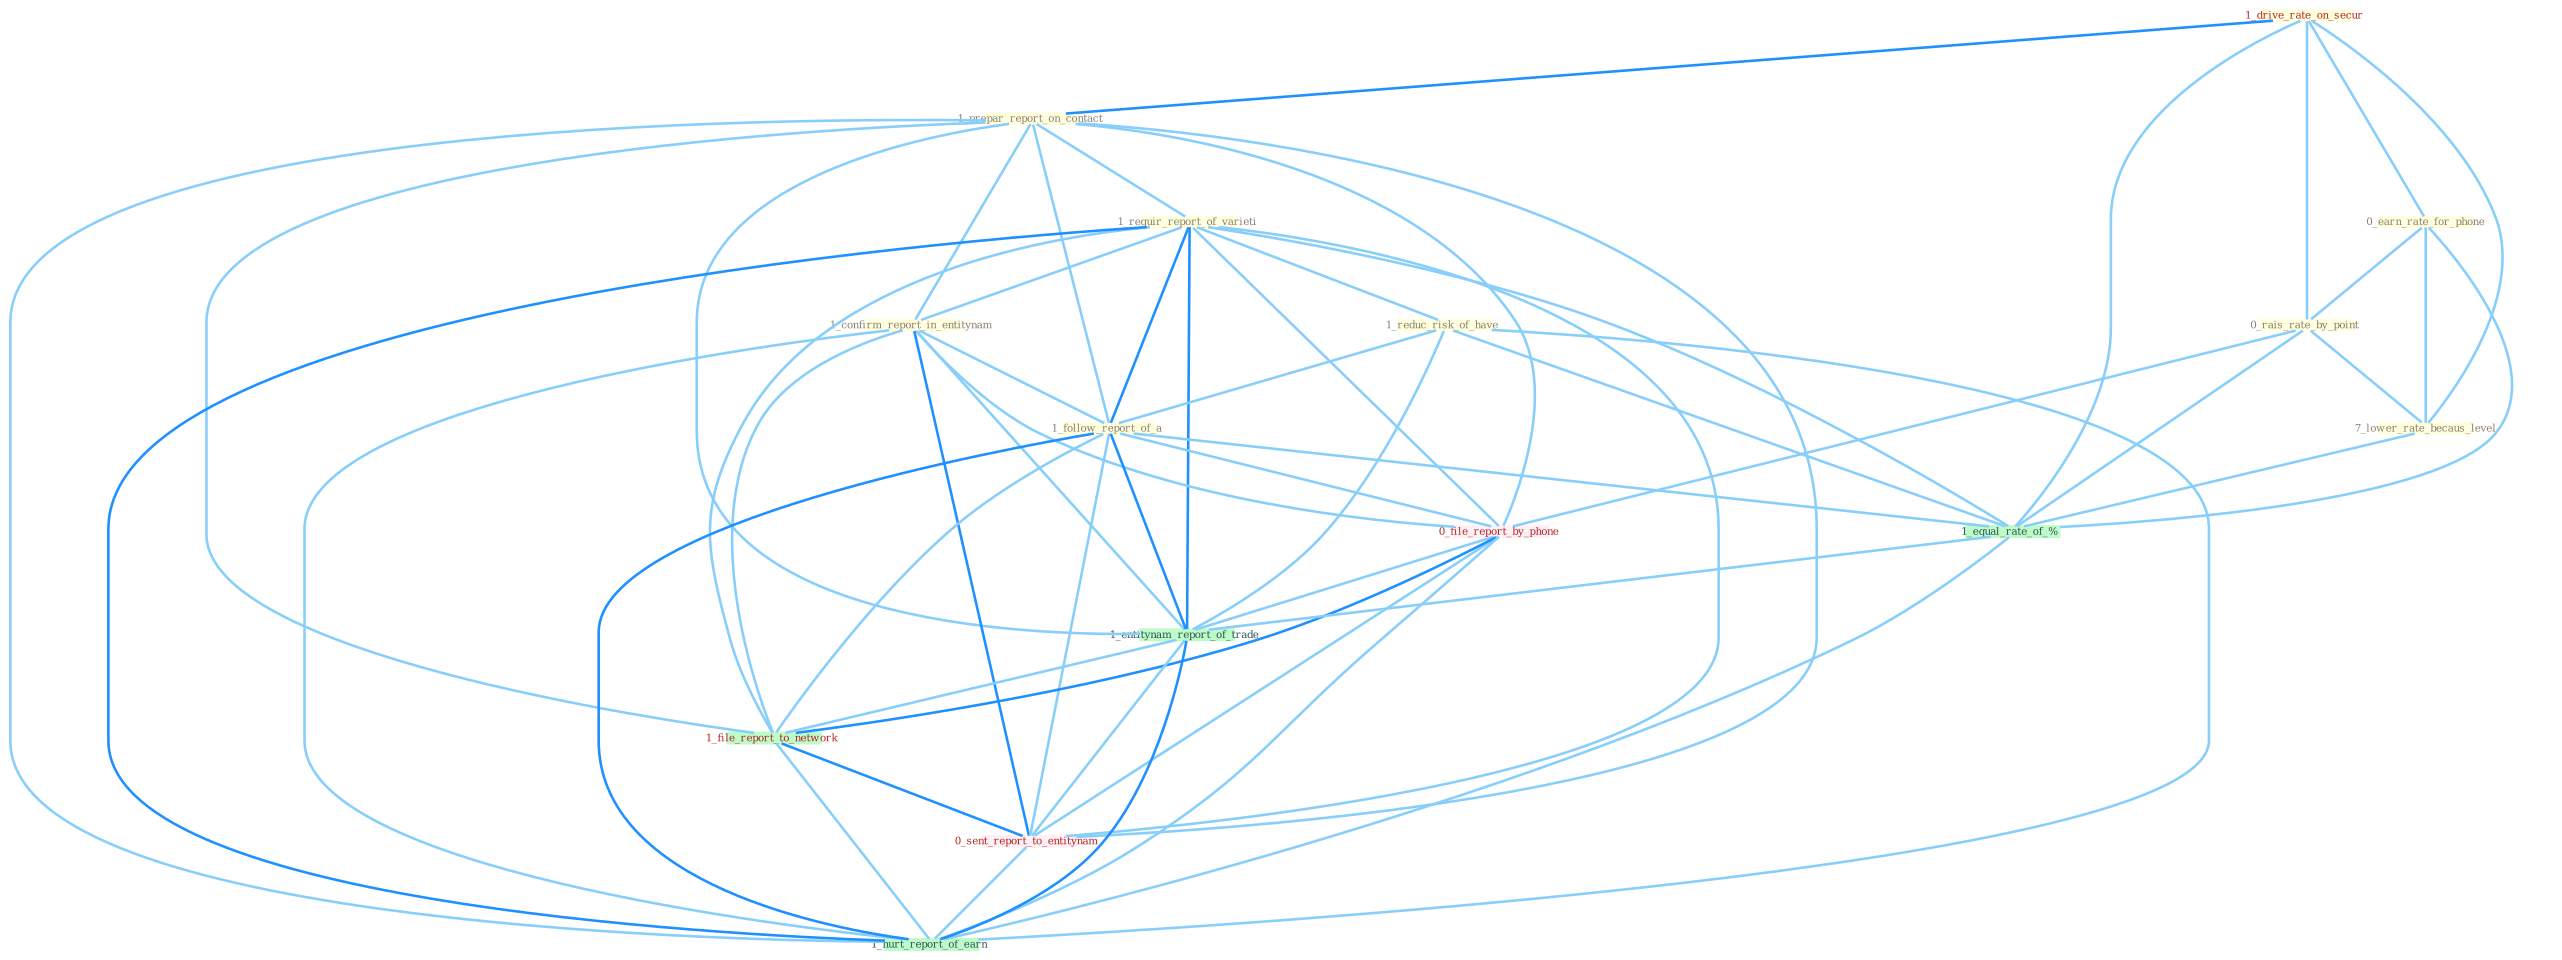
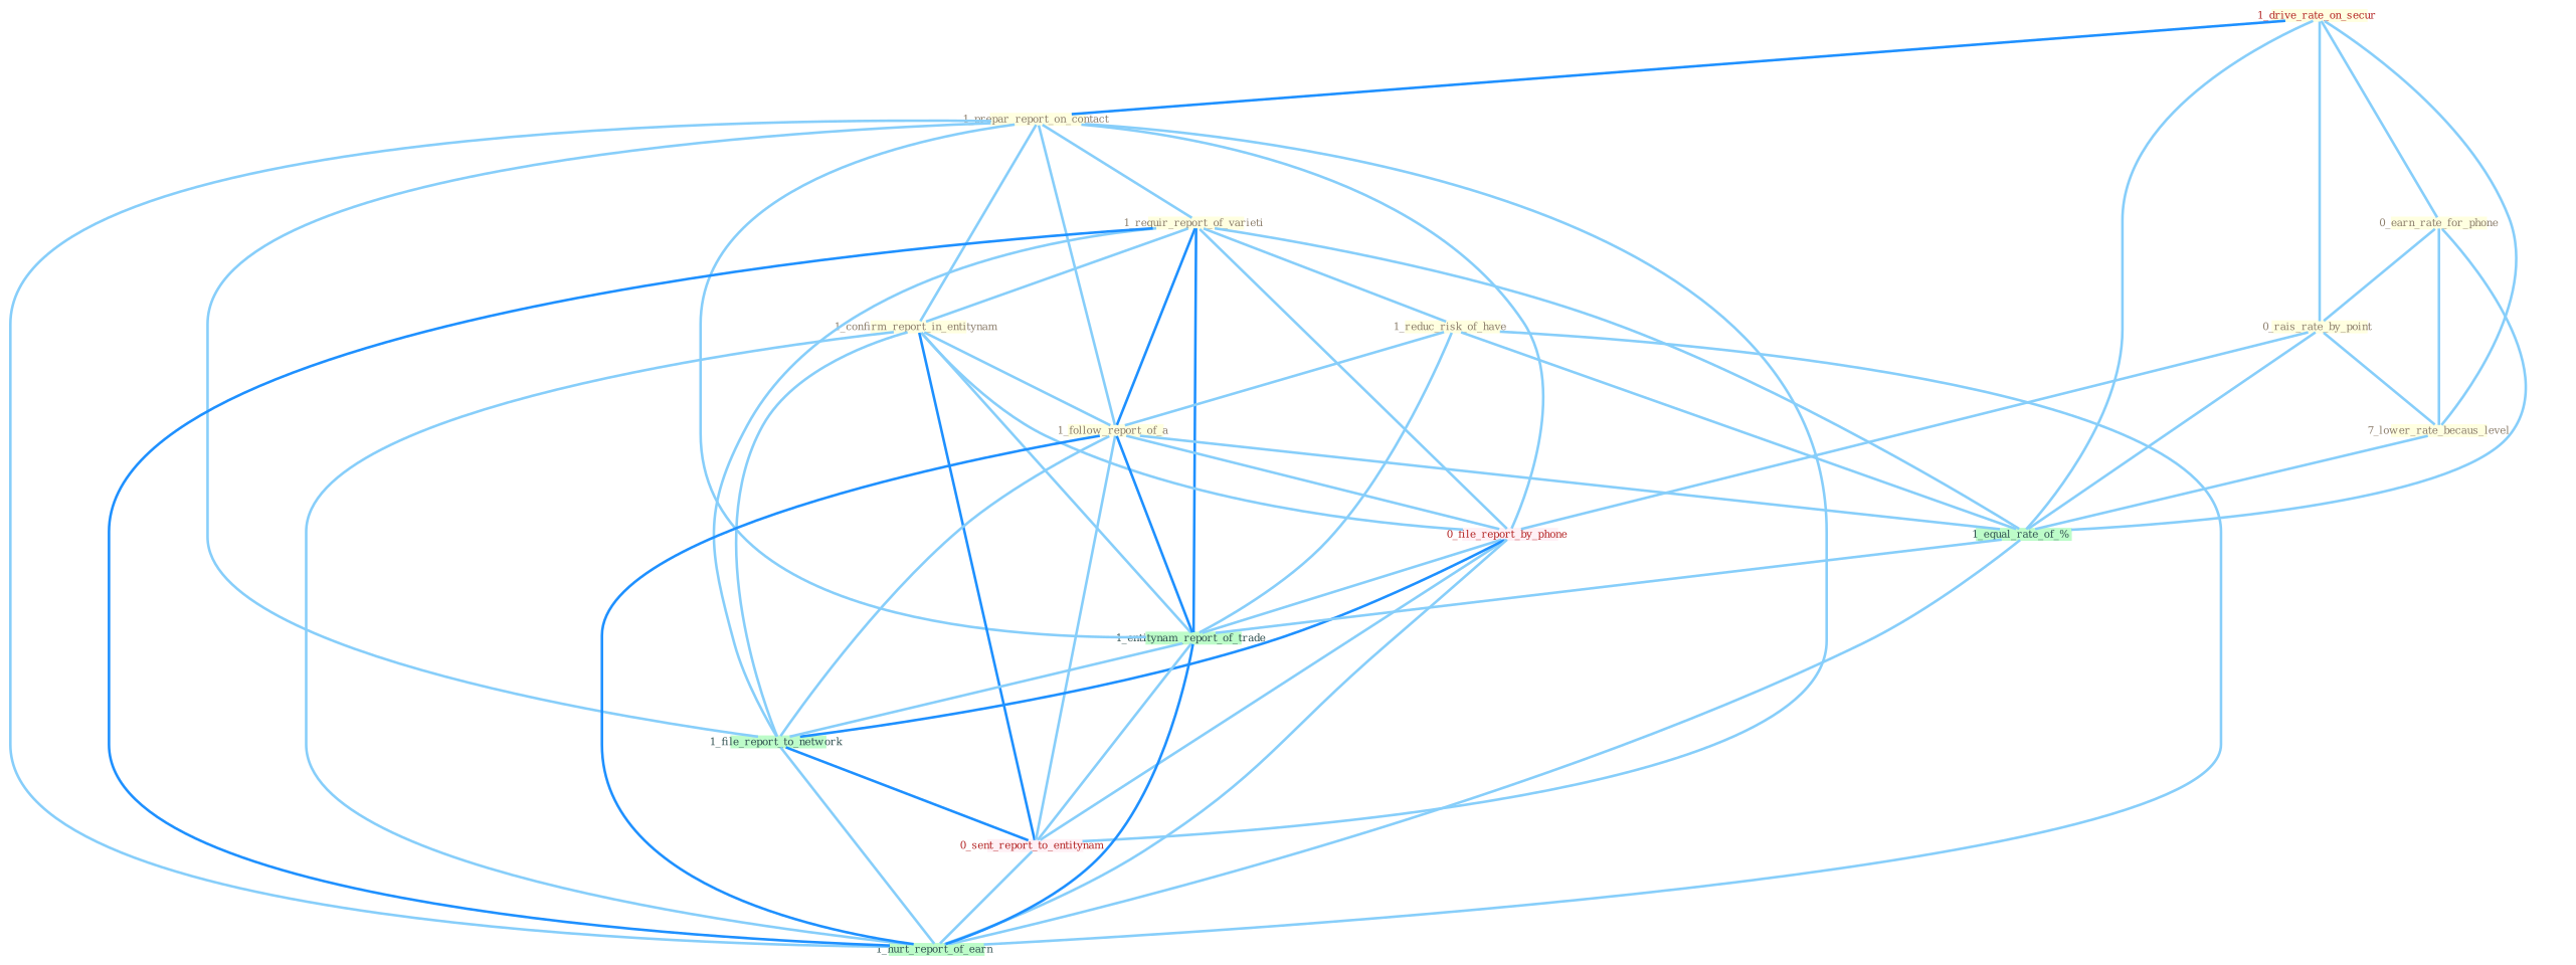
  graph {
    node [color="#ffffe0" fixedsize=true fontcolor="#8b7d6b" fontsize=4 shape=polygon style=filled]
    edge [color="#87cefa" w=1]
    "1_drive_rate_on_secur " [fontcolor="#b22222" height=.06 width=.5]
    "1_prepar_report_on_contact " [height=.06 width=.5]
    "1_requir_report_of_varieti " [height=.06 width=.5]
    n4 [height=.06 label="0_earn_rate_for_phone" width=.5]
    "1_confirm_report_in_entitynam " [height=.06 width=.5]
    "1_reduc_risk_of_have " [height=.06 width=.5]
    "0_rais_rate_by_point " [height=.06 width=.5]
    n8 [height=.06 label="7_lower_rate_becaus_level" width=.5]
    "1_follow_report_of_a " [height=.06 width=.5]
    "0_file_report_by_phone " [color="#fff0f5" fontcolor="#b22222" height=.06 width=.5]
    "0_sent_report_to_entitynam " [color="#fff0f5" fontcolor="#b22222" height=.06 width=.5]
    "1_equal_rate_of_% " [color="#BDFCC9" fontcolor="#2f4f4f" height=.06 width=.5]
    "1_entitynam_report_of_trade " [color="#BDFCC9" fontcolor="#2f4f4f" height=.06 width=.5]
-   "1_file_report_to_network " [color="#BDFCC9" fontcolor="#b22222" height=.06 width=.5]
+   "1_file_report_to_network " [color="#BDFCC9" fontcolor="#2f4f4f" height=.06 width=.5]
    "1_hurt_report_of_earn " [color="#BDFCC9" fontcolor="#2f4f4f" height=.06 width=.5]
    subgraph sub_1 {
      "1_drive_rate_on_secur "
      "1_prepar_report_on_contact "
      "1_requir_report_of_varieti "
      n4
      "1_confirm_report_in_entitynam "
      "1_reduc_risk_of_have "
      "0_rais_rate_by_point "
      n8
      "1_follow_report_of_a "
    }
    subgraph sub_2 {
      "0_file_report_by_phone "
      "0_sent_report_to_entitynam "
    }
    "1_drive_rate_on_secur " -- "1_prepar_report_on_contact " [color="#1e90ff"]
    "1_drive_rate_on_secur " -- n4
    "1_drive_rate_on_secur " -- "0_rais_rate_by_point "
    "1_drive_rate_on_secur " -- n8
    "1_drive_rate_on_secur " -- "1_equal_rate_of_% "
    "1_prepar_report_on_contact " -- "1_requir_report_of_varieti "
    "1_prepar_report_on_contact " -- "1_confirm_report_in_entitynam "
    "1_prepar_report_on_contact " -- "1_follow_report_of_a "
    "1_prepar_report_on_contact " -- "0_file_report_by_phone "
    "1_prepar_report_on_contact " -- "0_sent_report_to_entitynam "
    "1_prepar_report_on_contact " -- "1_entitynam_report_of_trade "
    "1_prepar_report_on_contact " -- "1_file_report_to_network "
    "1_prepar_report_on_contact " -- "1_hurt_report_of_earn "
    "1_requir_report_of_varieti " -- "1_confirm_report_in_entitynam "
    "1_requir_report_of_varieti " -- "1_reduc_risk_of_have "
    "1_requir_report_of_varieti " -- "1_follow_report_of_a " [color="#1e90ff" w=2]
    "1_requir_report_of_varieti " -- "0_file_report_by_phone "
-   "1_requir_report_of_varieti " -- "0_sent_report_to_entitynam "
    "1_requir_report_of_varieti " -- "1_equal_rate_of_% "
    "1_requir_report_of_varieti " -- "1_entitynam_report_of_trade " [color="#1e90ff" w=2]
    "1_requir_report_of_varieti " -- "1_file_report_to_network "
    "1_requir_report_of_varieti " -- "1_hurt_report_of_earn " [color="#1e90ff" w=2]
    n4 -- "0_rais_rate_by_point "
    n4 -- n8
    n4 -- "1_equal_rate_of_% "
    "1_confirm_report_in_entitynam " -- "1_follow_report_of_a "
    "1_confirm_report_in_entitynam " -- "0_file_report_by_phone "
    "1_confirm_report_in_entitynam " -- "0_sent_report_to_entitynam " [color="#1e90ff" w=2]
    "1_confirm_report_in_entitynam " -- "1_entitynam_report_of_trade "
    "1_confirm_report_in_entitynam " -- "1_file_report_to_network "
    "1_confirm_report_in_entitynam " -- "1_hurt_report_of_earn "
    "1_reduc_risk_of_have " -- "1_follow_report_of_a "
    "1_reduc_risk_of_have " -- "1_equal_rate_of_% "
    "1_reduc_risk_of_have " -- "1_entitynam_report_of_trade "
    "1_reduc_risk_of_have " -- "1_hurt_report_of_earn "
    "0_rais_rate_by_point " -- n8
    "0_rais_rate_by_point " -- "0_file_report_by_phone "
    "0_rais_rate_by_point " -- "1_equal_rate_of_% "
    n8 -- "1_equal_rate_of_% "
    "1_follow_report_of_a " -- "0_file_report_by_phone "
    "1_follow_report_of_a " -- "0_sent_report_to_entitynam "
    "1_follow_report_of_a " -- "1_equal_rate_of_% "
    "1_follow_report_of_a " -- "1_entitynam_report_of_trade " [color="#1e90ff" w=2]
    "1_follow_report_of_a " -- "1_file_report_to_network "
    "1_follow_report_of_a " -- "1_hurt_report_of_earn " [color="#1e90ff" w=2]
    "0_file_report_by_phone " -- "0_sent_report_to_entitynam "
    "0_file_report_by_phone " -- "1_entitynam_report_of_trade "
    "0_file_report_by_phone " -- "1_file_report_to_network " [color="#1e90ff" w=2]
    "0_file_report_by_phone " -- "1_hurt_report_of_earn "
    "0_sent_report_to_entitynam " -- "1_hurt_report_of_earn "
    "1_equal_rate_of_% " -- "1_entitynam_report_of_trade "
    "1_equal_rate_of_% " -- "1_hurt_report_of_earn "
    "1_entitynam_report_of_trade " -- "0_sent_report_to_entitynam "
    "1_entitynam_report_of_trade " -- "1_file_report_to_network "
    "1_entitynam_report_of_trade " -- "1_hurt_report_of_earn " [color="#1e90ff" w=2]
    "1_file_report_to_network " -- "0_sent_report_to_entitynam " [color="#1e90ff" w=2]
    "1_file_report_to_network " -- "1_hurt_report_of_earn "
  }
